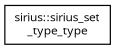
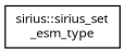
  digraph {
    rankdir=LR
    fontname="Open Sans"
-   n1 [color=black fillcolor=white fontname="Open Sans" fontsize=10 height=0.2 label="sirius::sirius_set\l_type_type" shape=record style=filled width=0.4]
+   n1 [color=black fillcolor=white fontname="Open Sans" fontsize=10 height=0.2 label="sirius::sirius_set\l_esm_type" shape=record style=filled width=0.4]
  }
